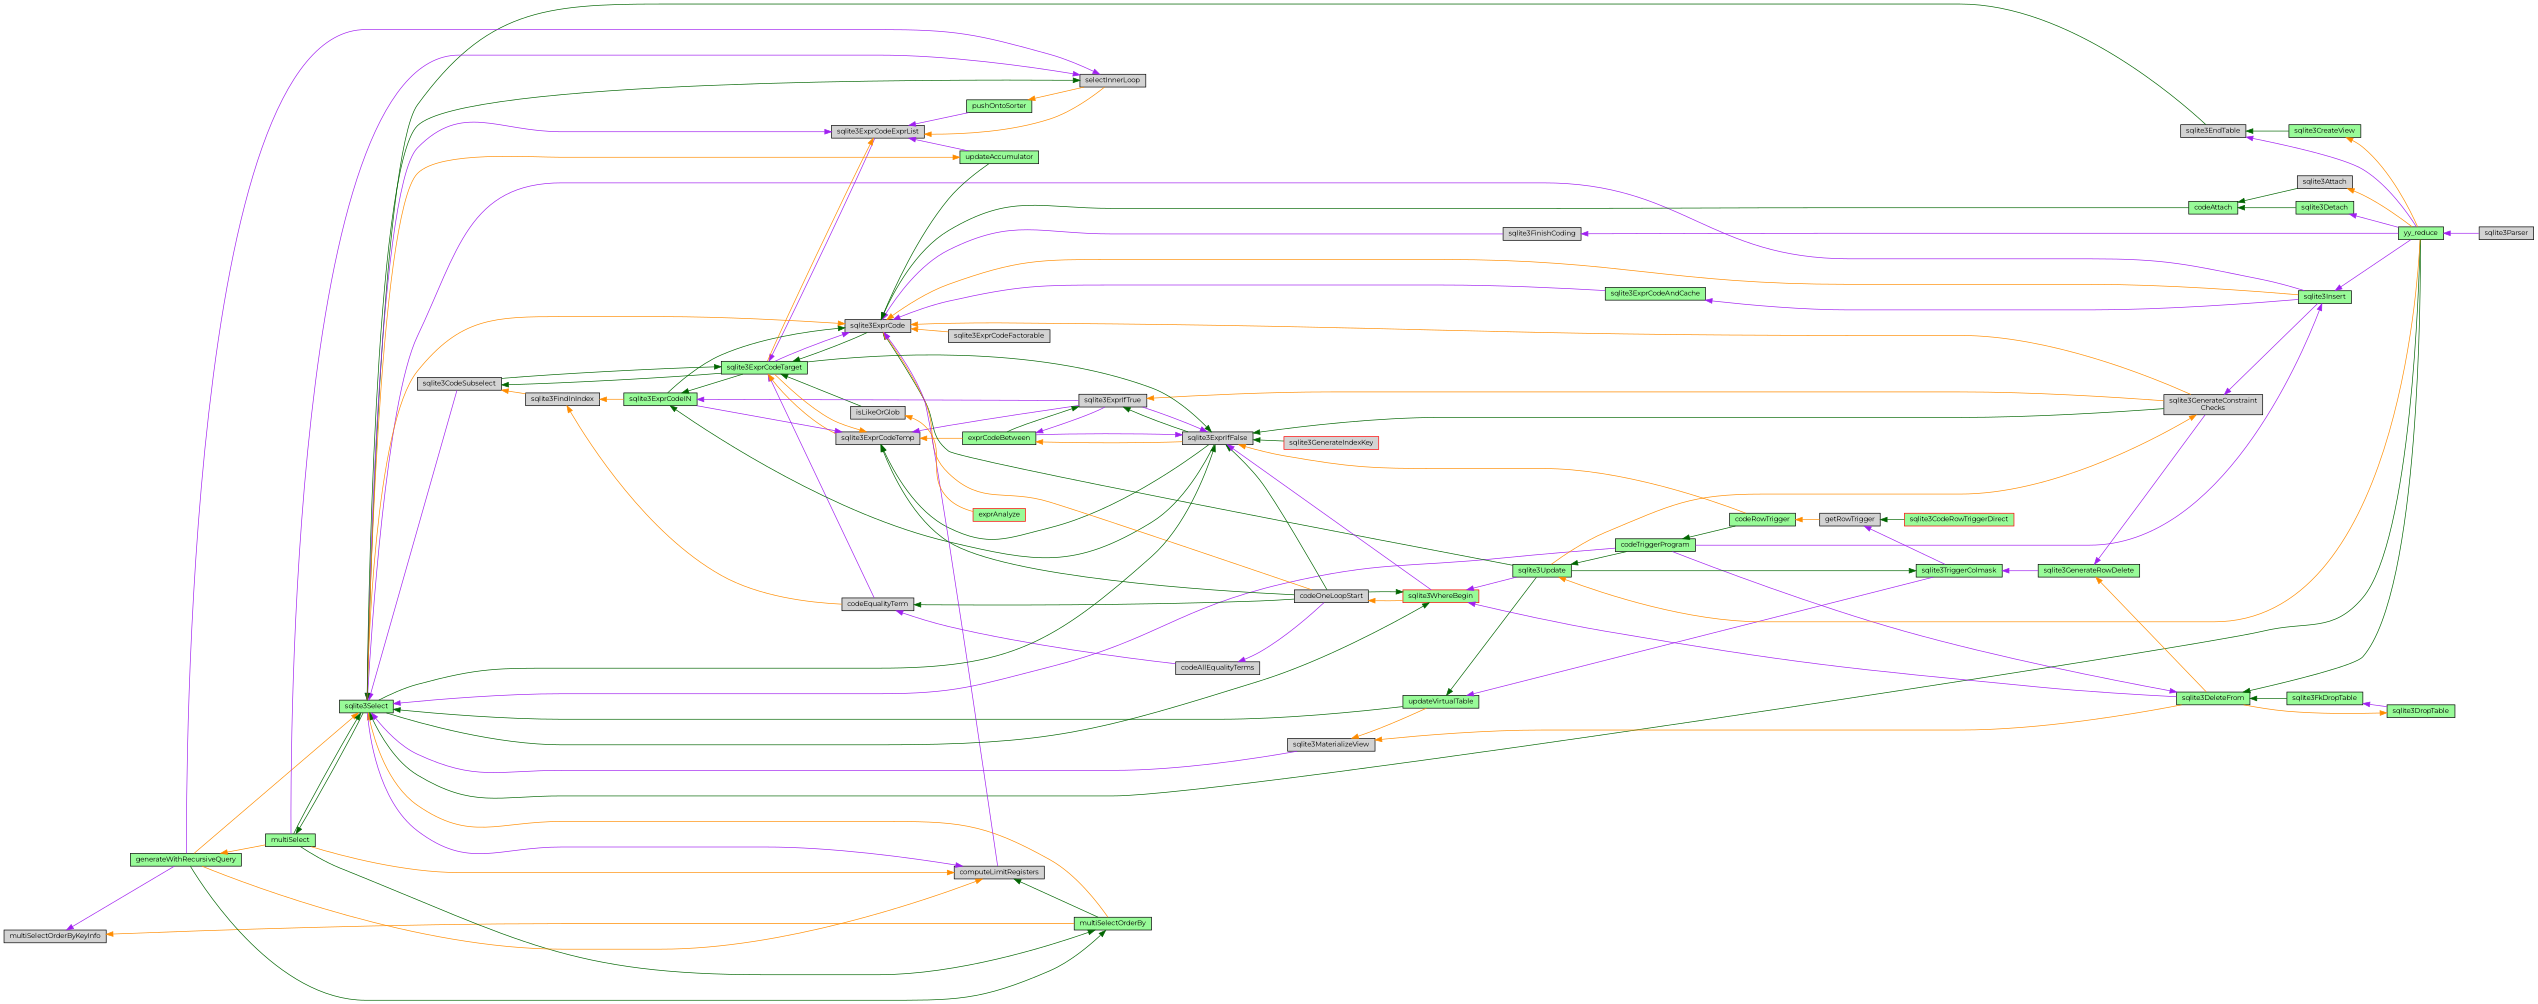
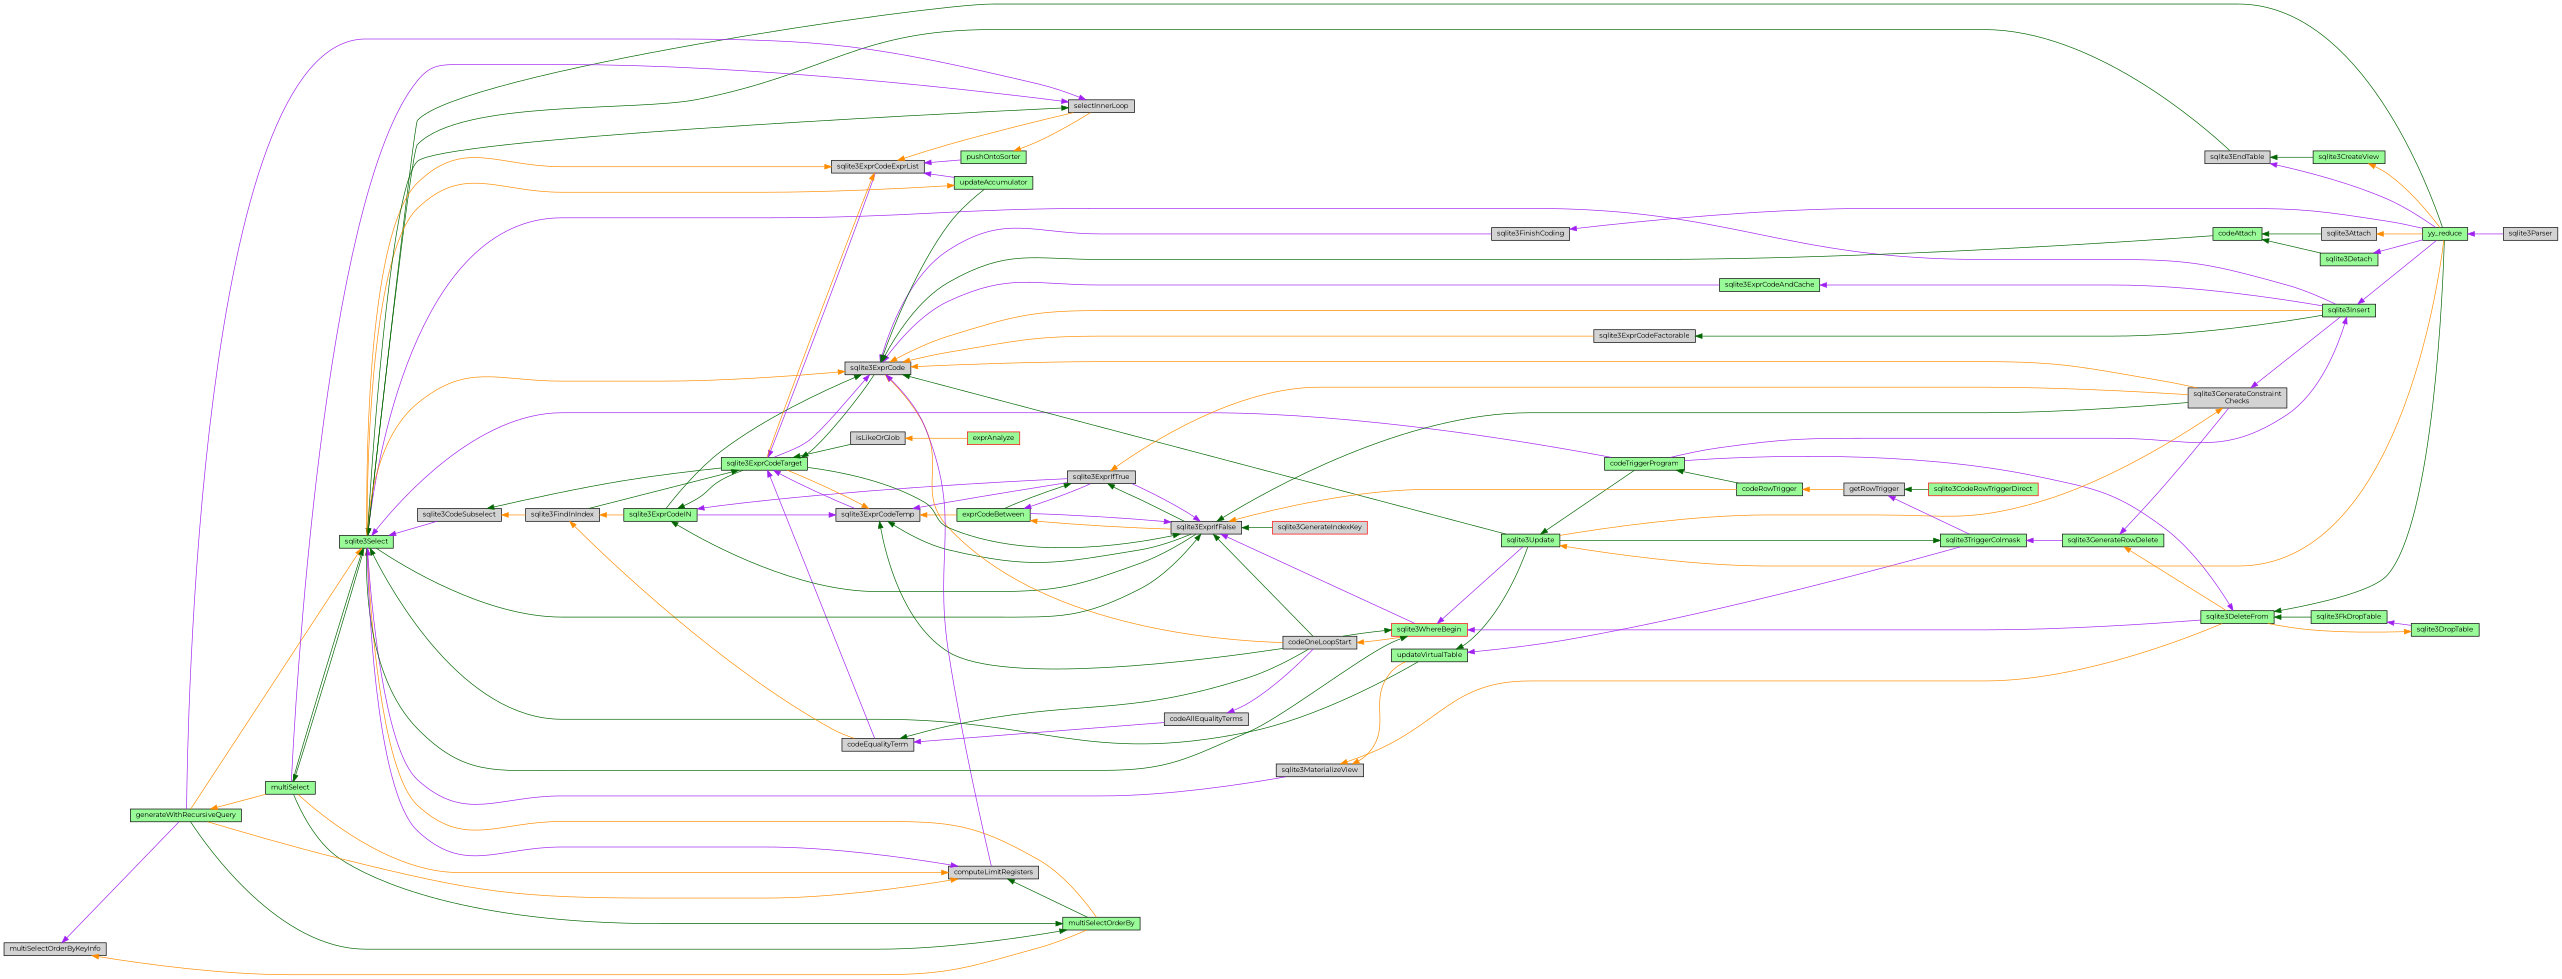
  digraph {
    fontname=Montserrat
    rankdir=LR
    node [color=black fillcolor=palegreen fontname=Montserrat fontsize=10 shape=record style=filled]
    edge [color=purple dir=back fontname=Montserrat fontsize=10 labelfontname=FreeSans labelfontsize=10 style=solid]
    n1 [fillcolor=lightgrey fontcolor=black height=0.2 label=multiSelectOrderByKeyInfo width=0.4]
    n2 [height=0.2 label=generateWithRecursiveQuery width=0.4]
    n3 [height=0.2 label=multiSelectOrderBy width=0.4]
    n4 [height=0.2 label=multiSelect width=0.4]
    n5 [height=0.2 label=sqlite3Select width=0.4]
    n6 [fillcolor=lightgrey height=0.2 label=sqlite3CodeSubselect width=0.4]
    n7 [height=0.2 label=sqlite3Insert width=0.4]
    n8 [height=0.2 label=codeTriggerProgram width=0.4]
    n9 [height=0.2 label=yy_reduce width=0.4]
    n10 [fillcolor=lightgrey height=0.2 label=sqlite3EndTable width=0.4]
    n11 [fillcolor=lightgrey height=0.2 label=sqlite3MaterializeView width=0.4]
    n12 [height=0.2 label=updateVirtualTable width=0.4]
    n13 [fillcolor=lightgrey height=0.2 label=sqlite3FindInIndex width=0.4]
    n14 [height=0.2 label=sqlite3ExprCodeTarget width=0.4]
    n15 [height=0.2 label=codeRowTrigger width=0.4]
    n16 [fillcolor=lightgrey height=0.2 label=sqlite3Parser width=0.4]
    n17 [height=0.2 label=sqlite3CreateView width=0.4]
    n18 [height=0.2 label=sqlite3DeleteFrom width=0.4]
    n19 [height=0.2 label=sqlite3Update width=0.4]
    n20 [height=0.2 label=sqlite3TriggerColmask width=0.4]
    n21 [height=0.2 label=sqlite3ExprCodeIN width=0.4]
    n22 [fillcolor=lightgrey height=0.2 label=codeEqualityTerm width=0.4]
    n23 [fillcolor=lightgrey height=0.2 label=sqlite3ExprCodeTemp width=0.4]
    n24 [fillcolor=lightgrey height=0.2 label=sqlite3ExprCode width=0.4]
    n25 [fillcolor=lightgrey height=0.2 label=sqlite3ExprCodeExprList width=0.4]
    n26 [fillcolor=lightgrey height=0.2 label=isLikeOrGlob width=0.4]
    n27 [fillcolor=lightgrey height=0.2 label=sqlite3ExprIfTrue width=0.4]
    n28 [fillcolor=lightgrey height=0.2 label=sqlite3ExprIfFalse width=0.4]
    n29 [fillcolor=lightgrey height=0.2 label=codeOneLoopStart width=0.4]
    n30 [fillcolor=lightgrey height=0.2 label=codeAllEqualityTerms width=0.4]
    n31 [height=0.2 label=exprCodeBetween width=0.4]
    n32 [fillcolor=lightgrey height=0.2 label="sqlite3GenerateConstraint\lChecks" width=0.4]
    n33 [color=red fillcolor=lightgrey height=0.2 label=sqlite3GenerateIndexKey width=0.4]
    n34 [color=red height=0.2 label=sqlite3WhereBegin width=0.4]
    n35 [fillcolor=lightgrey height=0.2 label=sqlite3ExprCodeFactorable width=0.4]
    n36 [height=0.2 label=sqlite3ExprCodeAndCache width=0.4]
    n37 [height=0.2 label=codeAttach width=0.4]
    n38 [fillcolor=lightgrey height=0.2 label=sqlite3FinishCoding width=0.4]
    n39 [fillcolor=lightgrey height=0.2 label=computeLimitRegisters width=0.4]
    n40 [height=0.2 label=updateAccumulator width=0.4]
    n41 [height=0.2 label=pushOntoSorter width=0.4]
    n42 [fillcolor=lightgrey height=0.2 label=selectInnerLoop width=0.4]
    n43 [color=red height=0.2 label=exprAnalyze width=0.4]
    n44 [fillcolor=lightgrey height=0.2 label=getRowTrigger width=0.4]
    n45 [color=red height=0.2 label=sqlite3CodeRowTriggerDirect width=0.4]
    n46 [height=0.2 label=sqlite3GenerateRowDelete width=0.4]
    n47 [height=0.2 label=sqlite3FkDropTable width=0.4]
    n48 [height=0.2 label=sqlite3DropTable width=0.4]
    n49 [height=0.2 label=sqlite3Detach width=0.4]
    n50 [fillcolor=lightgrey height=0.2 label=sqlite3Attach width=0.4]
    n1 -> n2
    n1 -> n3 [color=darkorange]
    n2 -> n4 [color=darkorange]
    n3 -> n2 [color=darkgreen]
    n3 -> n4 [color=darkgreen]
    n4 -> n5 [color=darkgreen]
    n5 -> n2 [color=darkorange]
    n5 -> n3 [color=darkorange]
    n5 -> n4 [color=darkgreen]
    n5 -> n6
    n5 -> n7
    n5 -> n8
    n5 -> n9 [color=darkgreen]
    n5 -> n10 [color=darkgreen]
    n5 -> n11
    n5 -> n12 [color=darkgreen]
    n6 -> n13 [color=darkorange]
    n6 -> n14 [color=darkgreen]
    n7 -> n8
    n7 -> n9
    n8 -> n15 [color=darkgreen]
    n9 -> n16
    n10 -> n9
    n10 -> n17 [color=darkgreen]
    n11 -> n12 [color=darkorange]
    n11 -> n18 [color=darkorange]
    n12 -> n19 [color=darkgreen]
    n12 -> n20
    n13 -> n21 [color=darkorange]
    n13 -> n22 [color=darkorange]
-   n14 -> n6 [color=darkgreen]
+   n14 -> n13 [color=darkgreen]
    n14 -> n22
-   n14 -> n23 [color=darkorange]
+   n14 -> n23
    n14 -> n24 [color=darkgreen]
    n14 -> n25
    n14 -> n26 [color=darkgreen]
    n15 -> n44 [color=darkorange]
    n17 -> n9 [color=darkorange]
    n18 -> n8
    n18 -> n9 [color=darkgreen]
    n18 -> n47 [color=darkgreen]
    n19 -> n8 [color=darkgreen]
    n19 -> n9 [color=darkorange]
    n20 -> n19 [color=darkgreen]
    n20 -> n46
    n21 -> n14 [color=darkgreen]
    n21 -> n27
    n21 -> n28 [color=darkgreen]
    n22 -> n29 [color=darkgreen]
    n22 -> n30
    n23 -> n14 [color=darkorange]
    n23 -> n21
    n23 -> n27
    n23 -> n28 [color=darkgreen]
    n23 -> n29 [color=darkgreen]
    n23 -> n31 [color=darkorange]
    n24 -> n5 [color=darkorange]
    n24 -> n7 [color=darkorange]
    n24 -> n14
    n24 -> n19 [color=darkgreen]
    n24 -> n21 [color=darkgreen]
    n24 -> n29 [color=darkorange]
    n24 -> n32 [color=darkorange]
    n24 -> n35 [color=darkorange]
    n24 -> n36
    n24 -> n37 [color=darkgreen]
    n24 -> n38
    n24 -> n39
    n24 -> n40 [color=darkgreen]
-   n25 -> n5
+   n25 -> n5 [color=darkorange]
    n25 -> n14 [color=darkorange]
    n25 -> n40
    n25 -> n41
    n25 -> n42 [color=darkorange]
    n26 -> n43 [color=darkorange]
    n27 -> n28 [color=darkgreen]
    n27 -> n31 [color=darkgreen]
    n27 -> n32 [color=darkorange]
    n28 -> n5 [color=darkgreen]
    n28 -> n14 [color=darkgreen]
    n28 -> n15 [color=darkorange]
    n28 -> n27
    n28 -> n29 [color=darkgreen]
    n28 -> n31
    n28 -> n32 [color=darkgreen]
    n28 -> n33 [color=darkgreen]
    n28 -> n34
    n29 -> n34 [color=darkorange]
    n30 -> n29
    n31 -> n27
    n31 -> n28 [color=darkorange]
    n32 -> n7
    n32 -> n19 [color=darkorange]
    n34 -> n5 [color=darkgreen]
    n34 -> n18
    n34 -> n19
    n34 -> n29 [color=darkgreen]
+   n35 -> n7 [color=darkgreen]
    n36 -> n7
    n37 -> n49 [color=darkgreen]
    n37 -> n50 [color=darkgreen]
    n38 -> n9
    n39 -> n2 [color=darkorange]
    n39 -> n3 [color=darkgreen]
    n39 -> n4 [color=darkorange]
    n39 -> n5
    n40 -> n5 [color=darkorange]
    n41 -> n42 [color=darkorange]
    n42 -> n2
    n42 -> n4
    n42 -> n5 [color=darkgreen]
    n44 -> n20
    n44 -> n45 [color=darkgreen]
    n46 -> n18 [color=darkorange]
    n46 -> n32
    n47 -> n48
    n48 -> n18 [color=darkorange]
    n49 -> n9
    n50 -> n9 [color=darkorange]
  }
